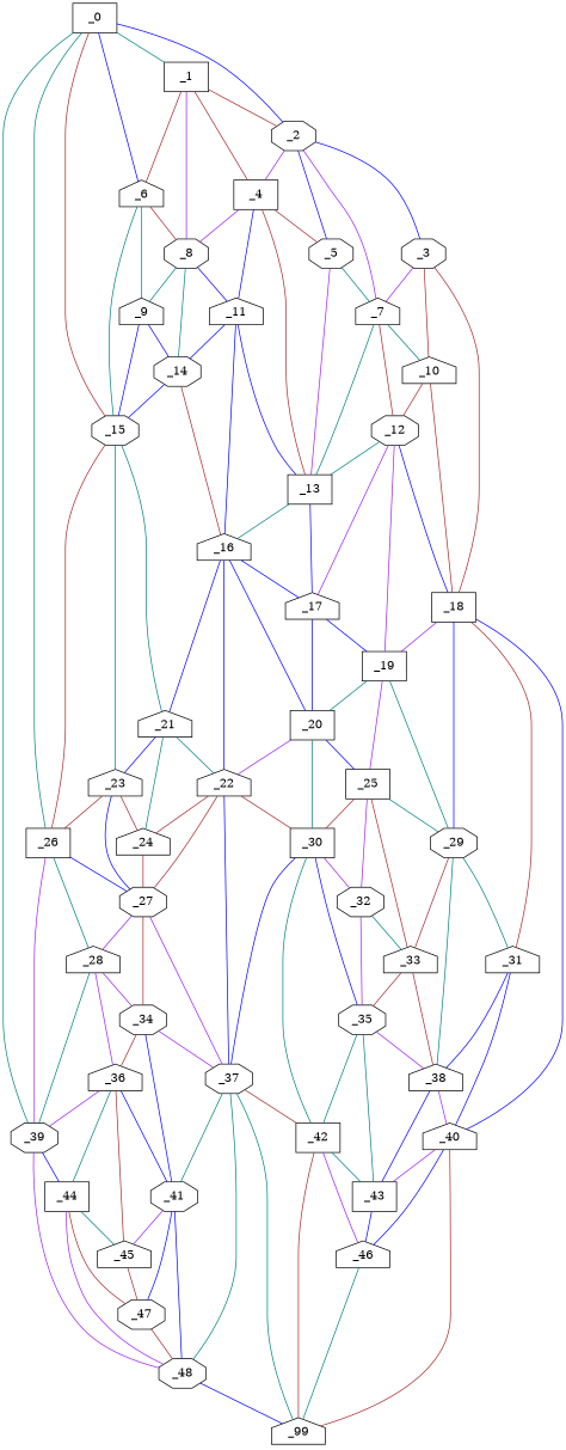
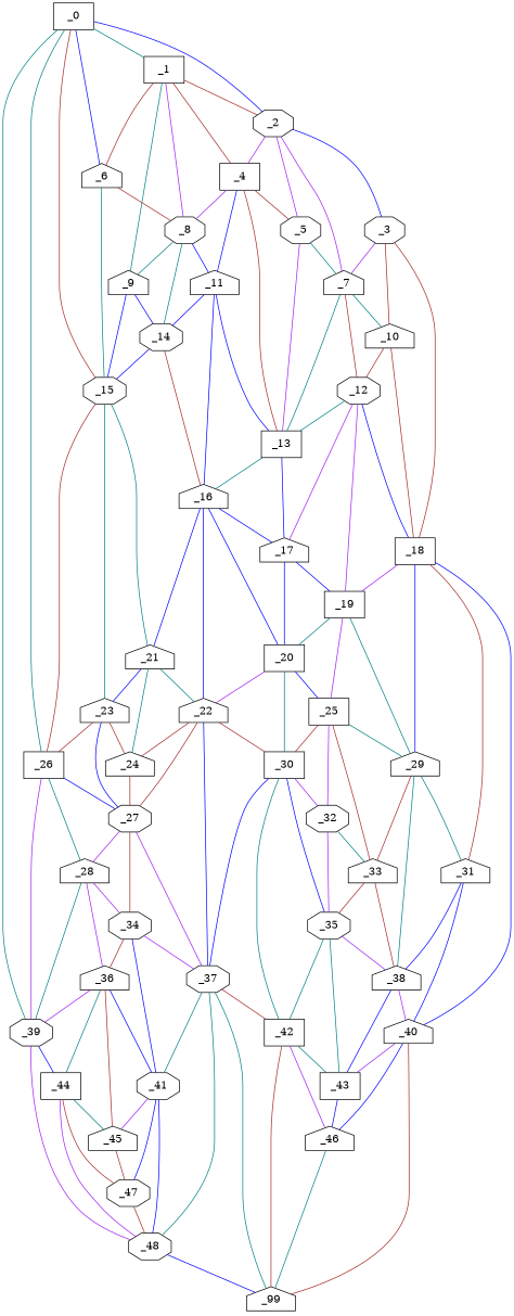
  graph {
    node [shape=house x=10 y=36]
    edge [color=blue valence=2]
    _0 [shape=box x=6 y=14]
    _1 [shape=box]
    _2 [shape=octagon y=93]
    _6 [x=18]
    _15 [shape=octagon x=41 y=46]
    _26 [shape=box x=70 y=39]
    _39 [shape=octagon x=93 y=15]
    _4 [shape=box x=14 y=67]
    _8 [shape=octagon x=21 y=60]
    _3 [shape=octagon x=12 y=108]
    _5 [shape=octagon x=14 y=89]
    _7 [x=19 y=96]
    _9 [x=27 y=44]
    _21 [x=60 y=49]
    _23 [x=63 y=43]
    _27 [shape=octagon x=73 y=47]
    _28 [x=74 y=39]
    _44 [shape=box x=96 y=21]
    _48 [shape=octagon x=113 y=30]
    _11 [x=30 y=61]
    _13 [shape=box x=34 y=76]
    _14 [shape=octagon x=35 y=51]
    _10 [x=29 y=105]
    _18 [shape=box x=48 y=115]
    _12 [shape=octagon x=33 y=102]
    _16 [x=43 y=66]
    _17 [x=43 y=78]
    _20 [shape=box x=56 y=69]
    _22 [x=62 y=60]
    _24 [x=65 y=49]
    _37 [shape=octagon x=87 y=56]
    _34 [shape=octagon x=83 y=48]
    _36 [x=87]
    _45 [x=97 y=30]
    _47 [shape=octagon x=106 y=30]
    n36 [label=_99 x=115 y=84]
    _19 [shape=box x=52 y=90]
-   _29 [shape=octagon x=74 y=96]
+   _29 [x=74 y=96]
    _31 [x=78 y=102]
    _40 [x=93 y=107]
    _25 [shape=box x=67 y=83]
    _33 [x=79 y=87]
    _38 [x=89 y=95]
    _43 [shape=box x=95 y=93]
    _46 [x=105 y=88]
    _30 [shape=box x=78 y=78]
    _32 [shape=octagon x=79 y=83]
    _35 [shape=octagon x=84 y=86]
    _42 [shape=box x=95 y=81]
    _41 [shape=octagon x=94 y=37]
    _0 -- _1 [color=teal valence=1]
    _0 -- _2 [valence=1]
    _0 -- _6
    _0 -- _15 [color=brown valence=1]
    _0 -- _26 [color=teal]
    _0 -- _39 [color=teal valence=1]
    _1 -- _2 [color=brown]
    _1 -- _6 [color=brown]
    _1 -- _4 [color=brown valence=1]
    _1 -- _8 [color=purple valence=1]
    _2 -- _4 [color=purple]
    _2 -- _3 [valence=1]
-   _2 -- _5
+   _2 -- _5 [color=purple]
    _2 -- _7 [color=purple]
    _6 -- _15 [color=teal]
    _6 -- _8 [color=brown valence=1]
-   _6 -- _9 [color=teal]
+   _1 -- _9 [color=teal]
    _15 -- _26 [color=brown]
    _15 -- _21 [color=teal valence=1]
    _15 -- _23 [color=teal]
    _26 -- _39 [color=purple valence=1]
    _26 -- _27 [valence=1]
    _26 -- _28 [color=teal valence=1]
    _39 -- _44
    _39 -- _48 [color=purple valence=1]
    _4 -- _8 [color=purple]
    _4 -- _5 [color=brown]
    _4 -- _11 [valence=1]
    _4 -- _13 [color=brown]
    _8 -- _9 [color=teal]
    _8 -- _11
    _8 -- _14 [color=teal]
    _3 -- _7 [color=purple]
    _3 -- _10 [color=brown]
    _3 -- _18 [color=brown valence=1]
    _5 -- _7 [color=teal]
    _5 -- _13 [color=purple]
    _7 -- _13 [color=teal valence=1]
    _7 -- _10 [color=teal]
    _7 -- _12 [color=brown valence=1]
    _9 -- _15
    _9 -- _14
    _21 -- _23
    _21 -- _22 [color=teal valence=1]
    _21 -- _24 [color=teal]
    _23 -- _26 [color=brown valence=1]
    _23 -- _27
    _23 -- _24 [color=brown]
    _27 -- _28 [color=purple]
    _27 -- _37 [color=purple]
    _27 -- _34 [color=brown]
    _28 -- _39 [color=teal]
    _28 -- _34 [color=purple valence=1]
    _28 -- _36 [color=purple valence=1]
    _44 -- _48 [color=purple valence=1]
    _44 -- _45 [color=teal]
    _44 -- _47 [color=brown]
    _48 -- n36 [valence=1]
    _11 -- _13
    _11 -- _14
    _11 -- _16
    _13 -- _16 [color=teal]
    _13 -- _17
    _14 -- _15
    _14 -- _16 [color=brown valence=1]
    _10 -- _18 [color=brown]
    _10 -- _12 [color=brown]
    _18 -- _19 [color=purple valence=1]
    _18 -- _29
    _18 -- _31 [color=brown valence=1]
    _18 -- _40 [valence=1]
    _12 -- _13 [color=teal]
    _12 -- _18
    _12 -- _17 [color=purple valence=1]
    _12 -- _19 [color=purple]
    _16 -- _21 [valence=1]
    _16 -- _17
    _16 -- _20
    _16 -- _22
    _17 -- _20
    _17 -- _19
    _20 -- _22 [color=purple]
    _20 -- _25
    _20 -- _30 [color=teal]
    _22 -- _27 [color=brown]
    _22 -- _24 [color=brown]
    _22 -- _37
    _22 -- _30 [color=brown]
    _24 -- _27 [color=brown]
    _37 -- _48 [color=teal]
    _37 -- n36 [color=teal]
    _37 -- _42 [color=brown]
    _37 -- _41 [color=teal valence=1]
    _34 -- _37 [color=purple]
    _34 -- _36 [color=brown]
    _34 -- _41
    _36 -- _39 [color=purple valence=1]
    _36 -- _44 [color=teal]
    _36 -- _45 [color=brown]
    _36 -- _41
    _45 -- _47 [color=brown]
    _47 -- _48 [color=brown valence=1]
    _19 -- _20 [color=teal]
    _19 -- _29 [color=teal]
    _19 -- _25 [color=purple valence=1]
    _29 -- _31 [color=teal valence=1]
    _29 -- _33 [color=brown]
    _29 -- _38 [color=teal]
    _31 -- _40
    _31 -- _38
    _40 -- n36 [color=brown valence=1]
    _40 -- _43 [color=purple]
    _40 -- _46
    _25 -- _29 [color=teal valence=1]
    _25 -- _33 [color=brown]
    _25 -- _30 [color=brown]
    _25 -- _32 [color=purple]
    _33 -- _38 [color=brown]
    _33 -- _35 [color=brown]
    _38 -- _40 [color=purple valence=1]
    _38 -- _43 [valence=1]
    _43 -- _46
    _46 -- n36 [color=teal]
    _30 -- _37 [valence=1]
    _30 -- _32 [color=purple valence=1]
    _30 -- _35
    _30 -- _42 [color=teal valence=1]
    _32 -- _33 [color=teal valence=1]
    _32 -- _35 [color=purple]
    _35 -- _38 [color=purple]
    _35 -- _43 [color=teal]
    _35 -- _42 [color=teal]
    _42 -- n36 [color=brown valence=1]
    _42 -- _43 [color=teal]
    _42 -- _46 [color=purple]
    _41 -- _48
    _41 -- _45 [color=purple]
    _41 -- _47 [valence=1]
  }
